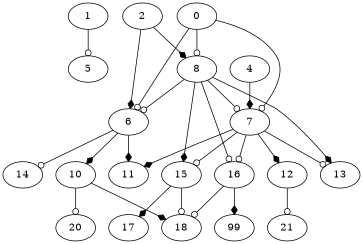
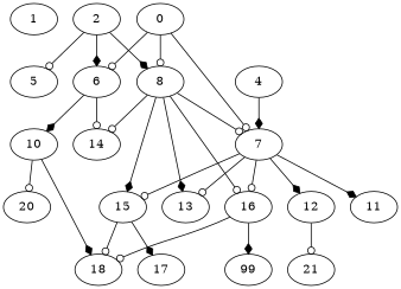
  digraph {
    node [alpha=0.09]
    edge [arrowhead=odot]
    1 [alpha=0.02 expect_size=113089106149376000]
    2 [alpha=0.05 expect_size=2178471769931776000]
    5 [alpha=0.16 expect_size=5395934822991768]
    6 [alpha=0.10 expect_size=234894463293252]
    8 [expect_size=22685019333878908]
    10 [expect_size=276745207577584]
    11 [alpha=0.05 expect_size=228036058069552070656]
    14 [alpha=0.18 expect_size=450659613942650176]
    13 [alpha=0.12 expect_size=2600895828107775]
    15 [alpha=0.06 expect_size=8508606549913397]
    16 [alpha=0.18 expect_size=65828602556222275584]
    7 [alpha=0.01 expect_size=248649542691597582336]
    20 [alpha=0.08 expect_size=216975546993729]
    18 [alpha=0.18 expect_size=280064147062784000000]
    12 [expect_size=47496997993926248]
    21 [alpha=0.14 expect_size=435494555628224000]
    17 [alpha=0.07 expect_size=8208715532485001216]
    n18 [alpha=0.06 expect_size=1310844434961280 label=99]
    n19 [alpha=0.15 expect_size=39074397671890640 label=0]
    4 [alpha=0.08 expect_size=92491440220508304]
-   1 -> 5
+   2 -> 5
    2 -> 6 [arrowhead=diamond]
    2 -> 8 [arrowhead=diamond]
    6 -> 10 [arrowhead=diamond]
-   6 -> 11 [arrowhead=diamond]
    6 -> 14
-   8 -> 6
+   8 -> 14
    8 -> 13 [arrowhead=diamond]
    8 -> 15 [arrowhead=diamond]
    8 -> 16
    8 -> 7
    10 -> 20
    10 -> 18 [arrowhead=diamond]
    15 -> 18
    15 -> 17 [arrowhead=diamond]
    16 -> 18
    16 -> n18 [arrowhead=diamond]
    7 -> 11 [arrowhead=diamond]
    7 -> 13
    7 -> 15
    7 -> 16
    7 -> 12 [arrowhead=diamond]
    12 -> 21
    n19 -> 6
    n19 -> 8
    n19 -> 7
    4 -> 7 [arrowhead=diamond]
  }
